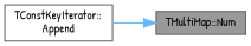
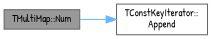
  digraph {
    rankdir=RL
    fontname="Patrick Hand"
    node [fontname="Patrick Hand" fontsize=10 shape=box style=filled]
    n1 [color=gray40 fillcolor=grey60 fontcolor=black height=0.2 label="TMultiMap::Num" width=0.4]
    n2 [color=grey40 fillcolor=white height=0.2 label="TConstKeyIterator::\lAppend" width=0.4]
-   n1 -> n2 [color=steelblue1 dir=back fontname="Patrick Hand" fontsize=10 labelfontname=Helvetica labelfontsize=10 style=solid]
+   n2 -> n1 [color=steelblue1 dir=back fontname="Patrick Hand" fontsize=10 labelfontname=Helvetica labelfontsize=10 style=solid]
  }
